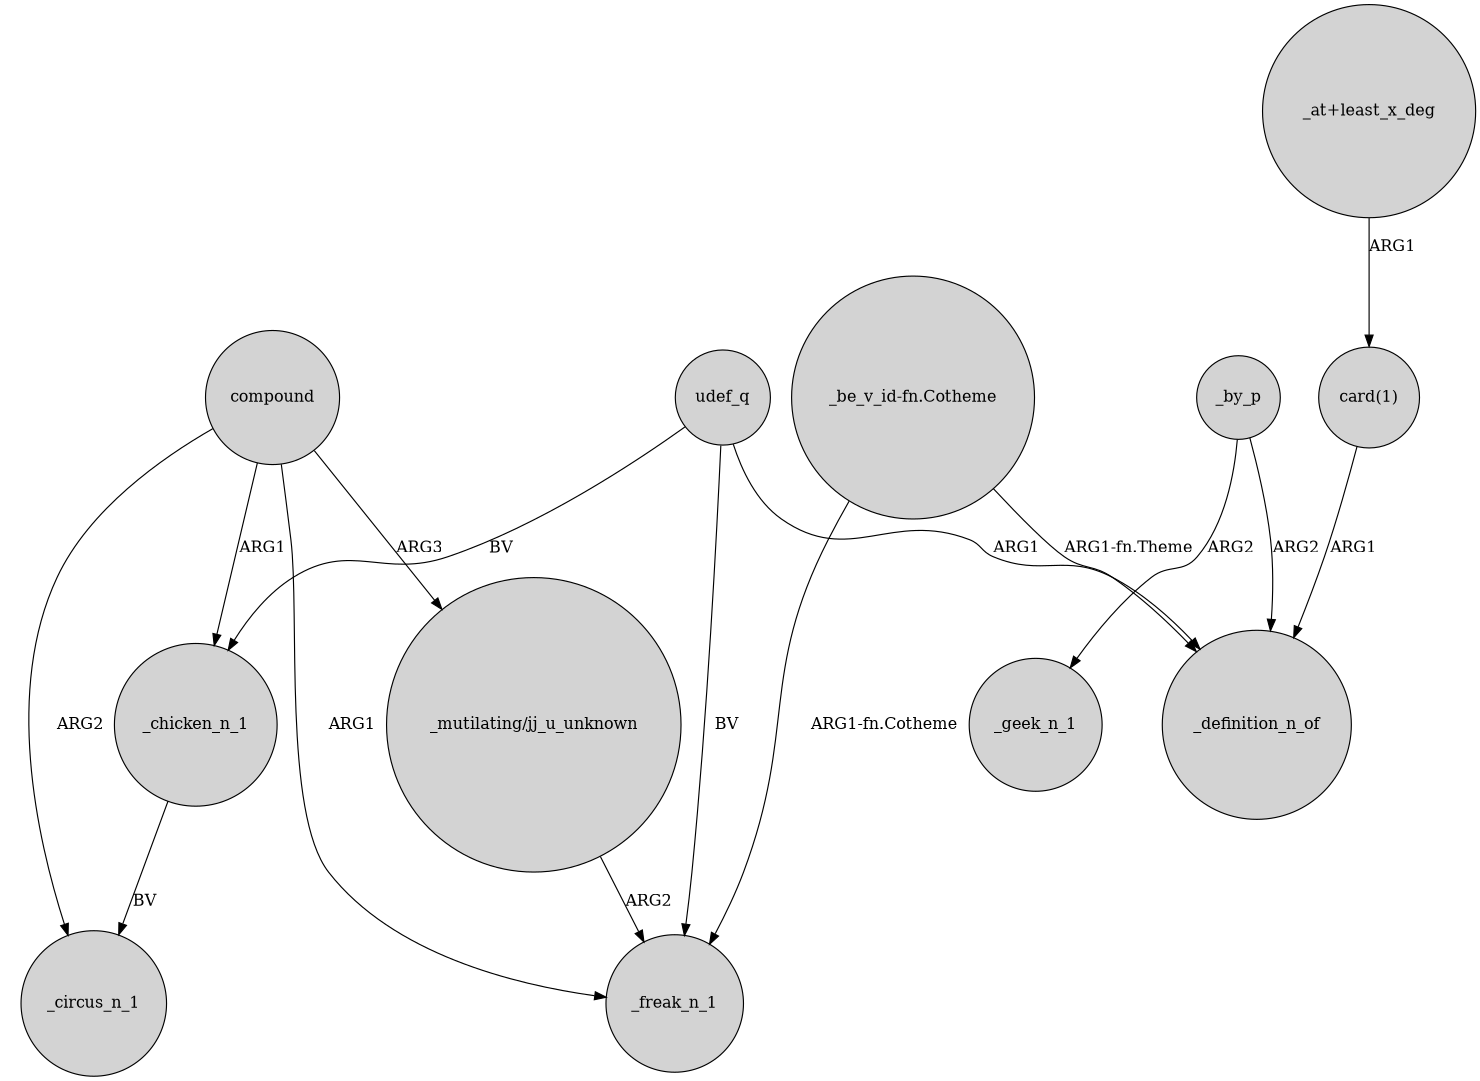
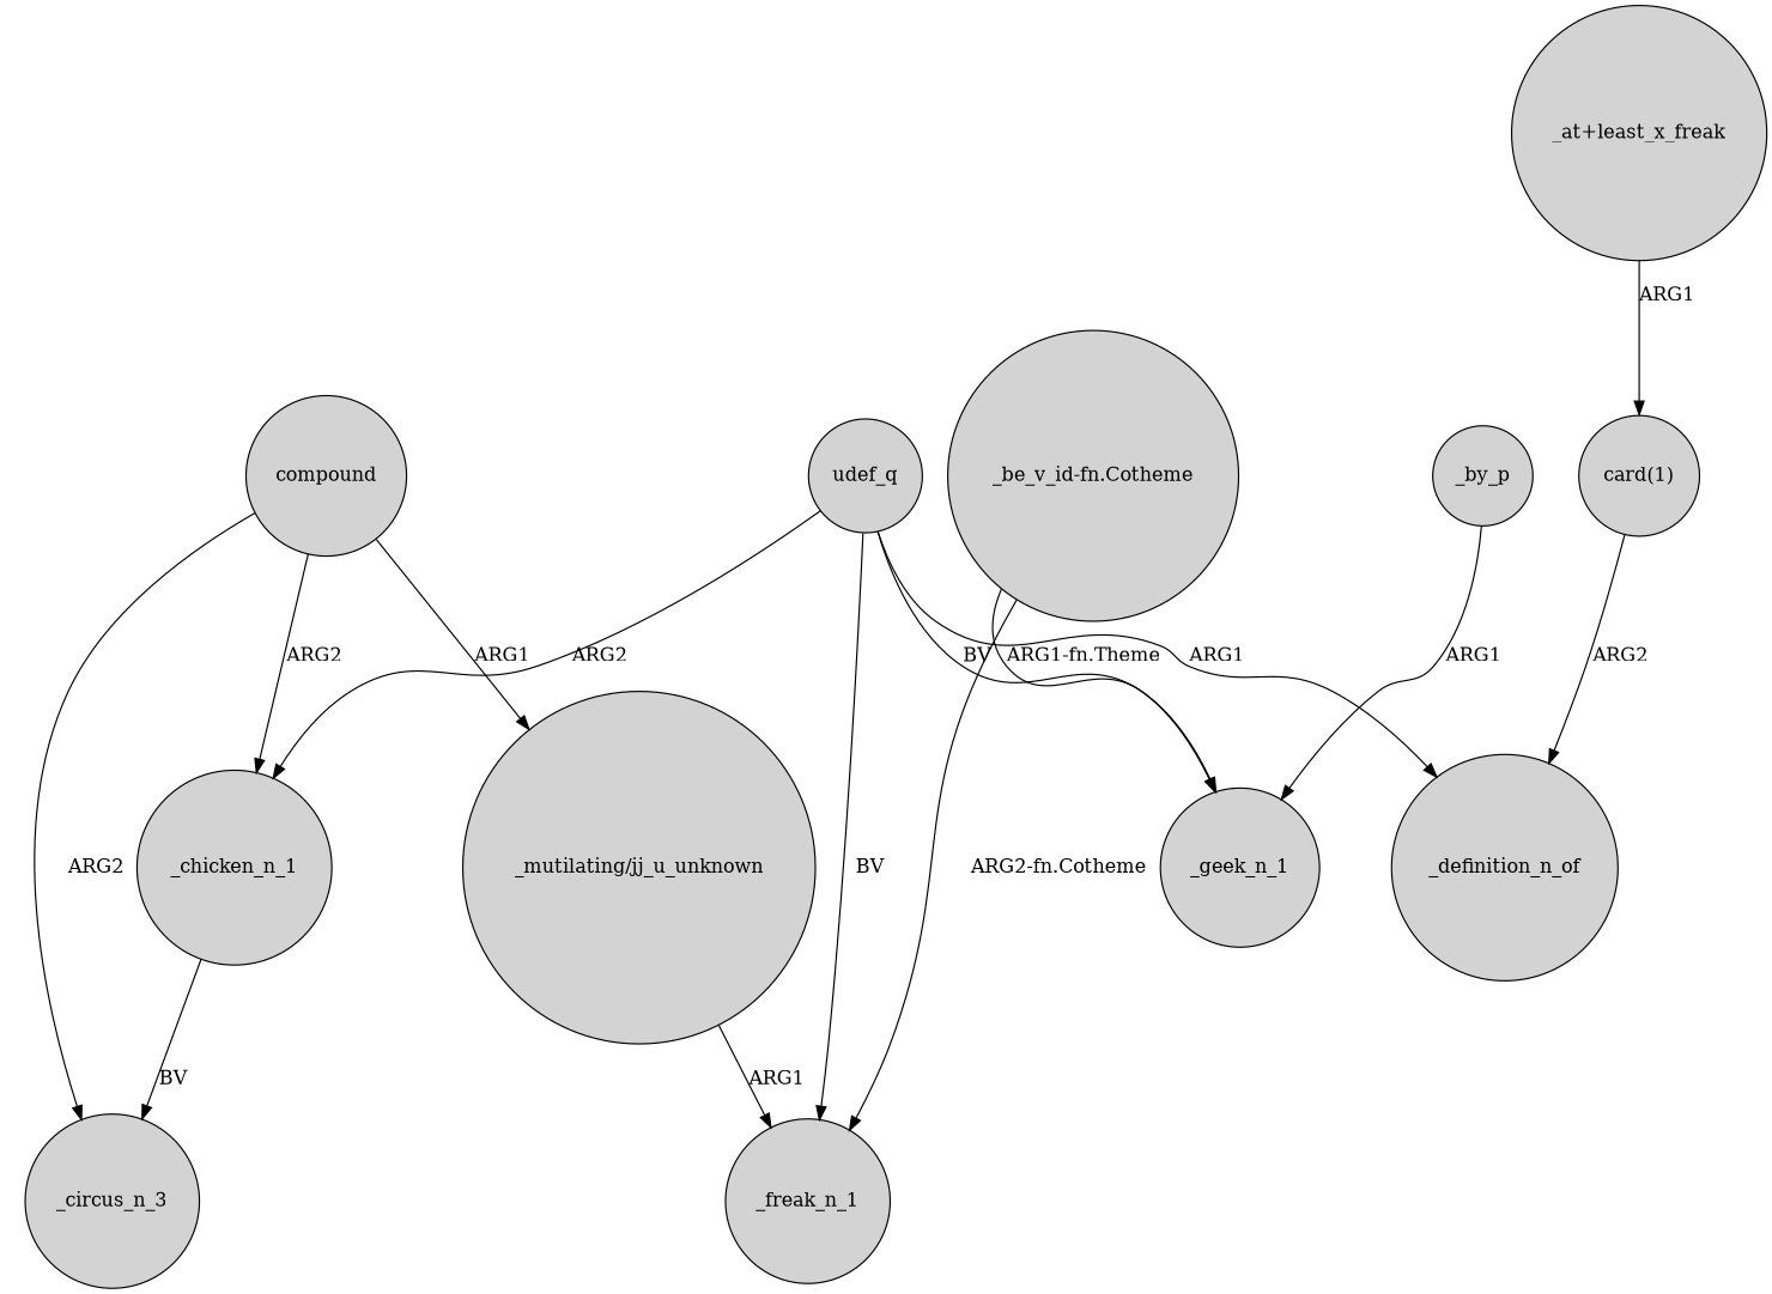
  digraph {
    node [shape=circle style=filled]
    "card(1)"
    _definition_n_of
    udef_q
    _freak_n_1
    _geek_n_1
    _chicken_n_1
-   _circus_n_1
+   _circus_n_1 [label=_circus_n_3]
    compound
    "_mutilating/jj_u_unknown"
    _by_p
    "_be_v_id-fn.Cotheme"
-   "_at+least_x_deg"
-   "card(1)" -> _definition_n_of [label=ARG1]
+   "_at+least_x_deg" [label="_at+least_x_freak"]
+   "card(1)" -> _definition_n_of [label=ARG2]
    udef_q -> _definition_n_of [label=ARG1]
    udef_q -> _freak_n_1 [label=BV]
-   udef_q -> _chicken_n_1 [label=BV]
+   udef_q -> _geek_n_1 [label=BV]
+   udef_q -> _chicken_n_1 [label=ARG2]
    _chicken_n_1 -> _circus_n_1 [label=BV]
-   compound -> _freak_n_1 [label=ARG1]
-   compound -> _chicken_n_1 [label=ARG1]
+   compound -> _chicken_n_1 [label=ARG2]
    compound -> _circus_n_1 [label=ARG2]
-   compound -> "_mutilating/jj_u_unknown" [label=ARG3]
-   "_mutilating/jj_u_unknown" -> _freak_n_1 [label=ARG2]
-   _by_p -> _definition_n_of [label=ARG2]
-   _by_p -> _geek_n_1 [label=ARG2]
-   "_be_v_id-fn.Cotheme" -> _freak_n_1 [label="ARG1-fn.Cotheme"]
-   "_be_v_id-fn.Cotheme" -> _definition_n_of [label="ARG1-fn.Theme"]
+   compound -> "_mutilating/jj_u_unknown" [label=ARG1]
+   "_mutilating/jj_u_unknown" -> _freak_n_1 [label=ARG1]
+   _by_p -> _geek_n_1 [label=ARG1]
+   "_be_v_id-fn.Cotheme" -> _freak_n_1 [label="ARG2-fn.Cotheme"]
+   "_be_v_id-fn.Cotheme" -> _geek_n_1 [label="ARG1-fn.Theme"]
    "_at+least_x_deg" -> "card(1)" [label=ARG1]
  }
